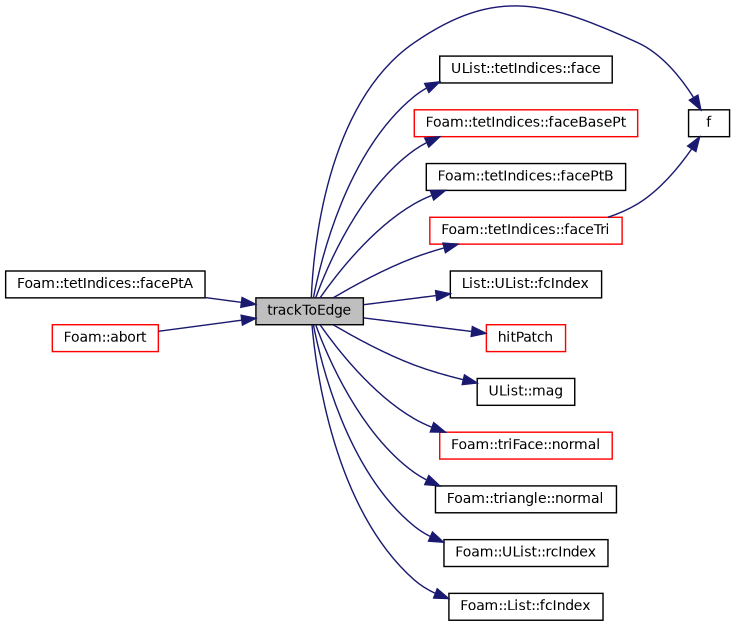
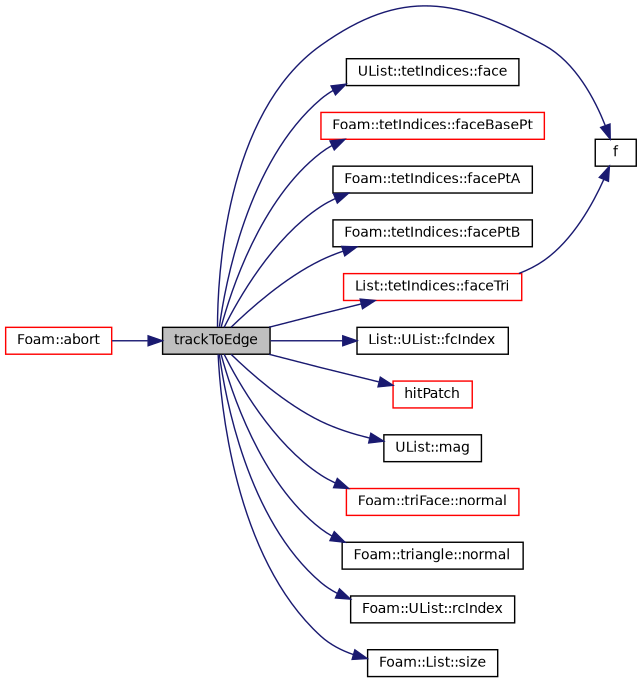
  digraph {
    rankdir=LR
    node [color=black fontname=Helvetica fontsize=10 shape=record]
    edge [color=midnightblue fontname=Helvetica fontsize=10 labelfontname=Helvetica labelfontsize=10 style=solid]
    n1 [fillcolor=grey75 fontcolor=black height=0.2 label=trackToEdge style=filled width=0.4]
    n2 [height=0.2 label=f width=0.4]
    n3 [height=0.2 label="UList::tetIndices::face" width=0.4]
    n4 [color=red height=0.2 label="Foam::tetIndices::faceBasePt" width=0.4]
    n5 [height=0.2 label="Foam::tetIndices::facePtA" width=0.4]
    n6 [height=0.2 label="Foam::tetIndices::facePtB" width=0.4]
-   n7 [color=red height=0.2 label="Foam::tetIndices::faceTri" width=0.4]
+   n7 [color=red height=0.2 label="List::tetIndices::faceTri" width=0.4]
    n8 [height=0.2 label="List::UList::fcIndex" width=0.4]
    n9 [color=red height=0.2 label=hitPatch width=0.4]
    n10 [height=0.2 label="UList::mag" width=0.4]
    n11 [color=red height=0.2 label="Foam::triFace::normal" width=0.4]
    n12 [height=0.2 label="Foam::triangle::normal" width=0.4]
    n13 [height=0.2 label="Foam::UList::rcIndex" width=0.4]
-   n14 [height=0.2 label="Foam::List::fcIndex" width=0.4]
+   n14 [height=0.2 label="Foam::List::size" width=0.4]
    n15 [color=red height=0.2 label="Foam::abort" width=0.4]
    n1 -> n2
    n1 -> n3
    n1 -> n4
-   n5 -> n1
+   n1 -> n5
    n1 -> n6
    n1 -> n7
    n1 -> n8
    n1 -> n9
    n1 -> n10
    n1 -> n11
    n1 -> n12
    n1 -> n13
    n1 -> n14
    n7 -> n2
    n15 -> n1
  }
